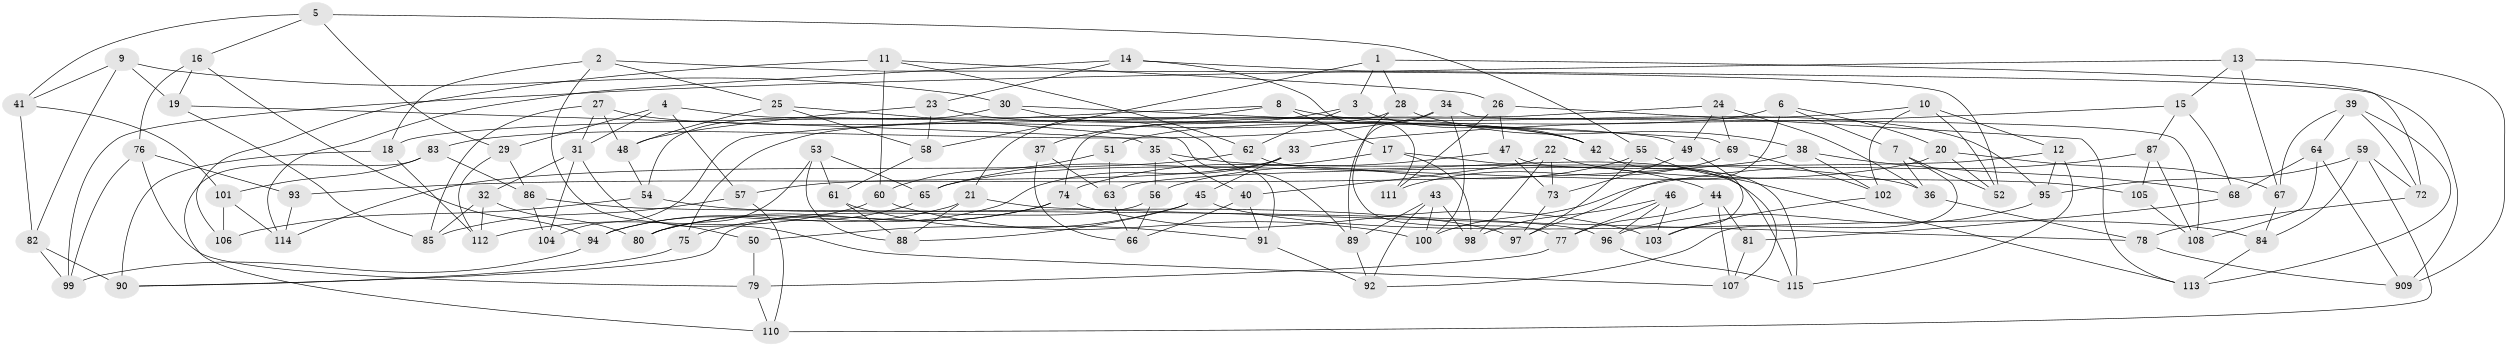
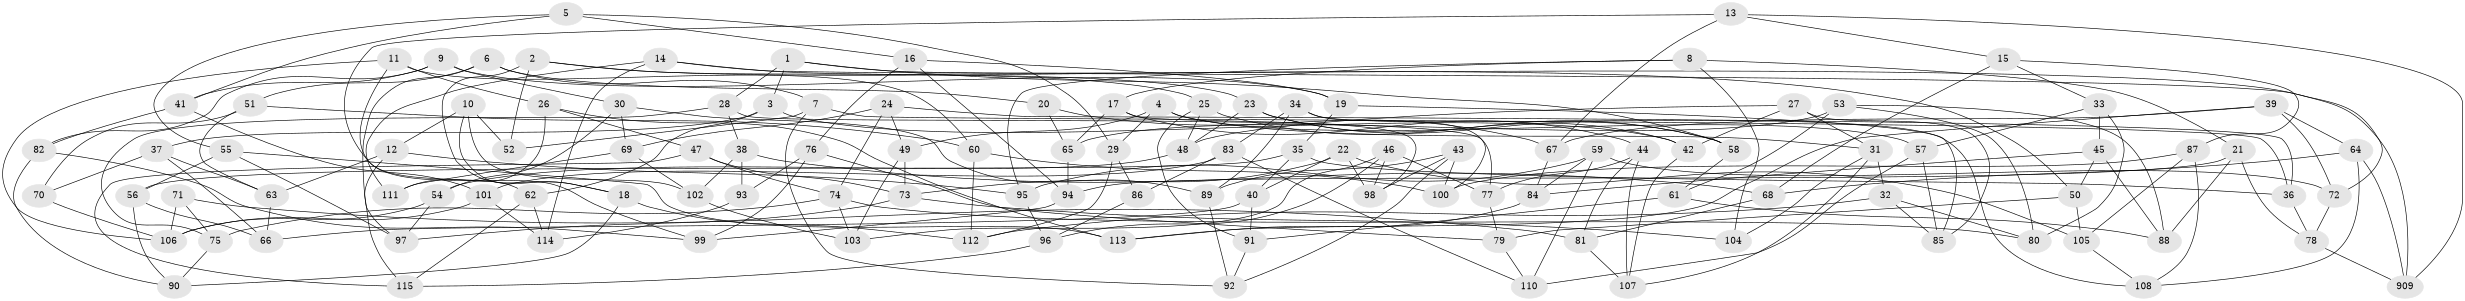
  graph {
    node [color=gray90 style=filled]
    1
    3
    28
    58
    72
    37
    42
    62
    38
    75
    77
    61
    78
    2
    18
    25
    50
    52
    90
    112
    48
    91
    105
    79
+   70
    63
    66
    107
    115
    114
    4
    29
    49
    57
    31
    86
    73
    103
    85
    110
    5
    16
    41
    55
    19
    76
    94
    82
    101
    97
    113
    56
    6
    7
    20
    51
    36
    92
    67
    65
    60
    8
    104
    17
    21
    95
    44
    98
    88
    96
    9
    30
    35
    69
    54
    89
    99
    10
    12
    102
    11
    26
    106
    111
    47
    100
    13
    15
    n89 [label=909]
    33
    68
    87
    84
    14
    23
    80
    45
    81
    108
    93
    40
    22
    24
    74
    27
    32
    34
    83
    39
    64
    43
    46
    53
    59
+   71
    1 -- 3
    1 -- 28
    1 -- 58
    1 -- 72
    3 -- 37
    3 -- 42
    3 -- 62
    28 -- 38
    28 -- 75
    28 -- 77
    58 -- 61
    72 -- 78
+   37 -- 70
    37 -- 63
    37 -- 66
    42 -- 107
    62 -- 115
    62 -- 114
    38 -- 102
    38 -- 68
    38 -- 93
    75 -- 90
    77 -- 79
    61 -- 91
    61 -- 88
    78 -- n89
    2 -- 18
    2 -- 25
    2 -- 50
    2 -- 52
    18 -- 90
    18 -- 112
    25 -- 58
    25 -- 48
    25 -- 91
+   50 -- 105
    50 -- 79
    48 -- 54
    91 -- 92
    105 -- 108
    79 -- 110
+   70 -- 106
    63 -- 66
    4 -- 29
    4 -- 49
    4 -- 57
    4 -- 31
    29 -- 112
    29 -- 86
    49 -- 73
    49 -- 103
    57 -- 85
    57 -- 110
    31 -- 107
    31 -- 104
    31 -- 32
-   86 -- 104
+   73 -- 104
    86 -- 96
    73 -- 97
    5 -- 29
    5 -- 16
    5 -- 41
    5 -- 55
    16 -- 19
    16 -- 76
    16 -- 94
    41 -- 82
    41 -- 101
    55 -- 97
    55 -- 113
    55 -- 56
    19 -- 85
    19 -- 35
    76 -- 79
    76 -- 99
    76 -- 93
    94 -- 99
    82 -- 90
    82 -- 99
    101 -- 114
    101 -- 106
    56 -- 90
    56 -- 66
    6 -- 97
    6 -- 7
    6 -- 20
    6 -- 51
    7 -- 52
    7 -- 36
    7 -- 92
-   20 -- 52
    20 -- 67
    20 -- 65
+   51 -- 70
    51 -- 63
    51 -- 60
    36 -- 78
    67 -- 84
    65 -- 94
    60 -- 112
    60 -- 100
    8 -- 104
    8 -- 17
    8 -- 21
    8 -- 95
    17 -- 65
    17 -- 44
    17 -- 98
    21 -- 78
    21 -- 94
    21 -- 88
    95 -- 96
    44 -- 77
    44 -- 107
    44 -- 81
    96 -- 115
    9 -- 41
    9 -- 19
    9 -- 82
    9 -- 30
    30 -- 69
    30 -- 54
    30 -- 89
    35 -- 56
    35 -- 36
    35 -- 40
    69 -- 102
    69 -- 111
    54 -- 97
    54 -- 106
    89 -- 92
    10 -- 18
    10 -- 52
    10 -- 12
    10 -- 102
    12 -- 63
    12 -- 115
    12 -- 95
    102 -- 103
    11 -- 62
    11 -- 60
    11 -- 26
    11 -- 106
    26 -- 113
    26 -- 111
    26 -- 47
    47 -- 115
    47 -- 73
    47 -- 74
    13 -- 67
    13 -- 99
    13 -- 15
    13 -- n89
    15 -- 33
    15 -- 68
    15 -- 87
    33 -- 57
    33 -- 80
    33 -- 45
    68 -- 81
    87 -- 105
    87 -- 100
    87 -- 108
    84 -- 113
    14 -- 114
    14 -- 111
    14 -- n89
    14 -- 23
    23 -- 58
    23 -- 42
    23 -- 48
    45 -- 50
    45 -- 88
    45 -- 84
    81 -- 107
    93 -- 114
    40 -- 91
    40 -- 66
    22 -- 105
    22 -- 73
    22 -- 98
    22 -- 40
    24 -- 49
    24 -- 36
    24 -- 69
    24 -- 74
    74 -- 75
    74 -- 103
    74 -- 80
    27 -- 42
    27 -- 48
    27 -- 31
    27 -- 85
    32 -- 112
    32 -- 85
    32 -- 80
    34 -- 89
    34 -- 100
    34 -- 108
    34 -- 83
    83 -- 86
    83 -- 110
    83 -- 101
    39 -- 72
    39 -- 113
    39 -- 67
    39 -- 64
    64 -- n89
    64 -- 68
    64 -- 108
    43 -- 92
    43 -- 98
    43 -- 89
    43 -- 100
    46 -- 77
    46 -- 103
    46 -- 98
    46 -- 96
    53 -- 61
    53 -- 65
    53 -- 88
    53 -- 80
    59 -- 72
    59 -- 110
    59 -- 95
    59 -- 84
+   71 -- 75
+   71 -- 106
+   71 -- 81
  }
